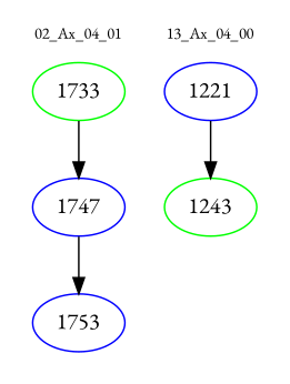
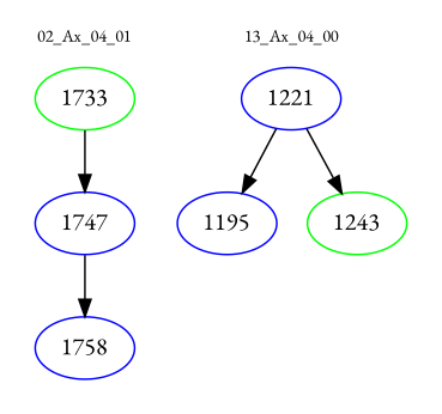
  digraph {
    fontname="EB Garamond"
    node [color=blue fontname="EB Garamond"]
    edge [color=black fontname="EB Garamond"]
    n1 [label=1747]
    n2 [color=green label=1733]
-   n3 [label=1753]
+   n3 [label=1758]
    n4 [label=1221]
+   n5 [label=1195]
    n6 [color=green label=1243]
    subgraph cluster_1 {
      color=white
      fontsize=10
      label="02_Ax_04_01"
      n1
      n2
      n3
    }
    subgraph cluster_2 {
      color=white
      fontsize=10
      label="13_Ax_04_00"
      n4
+     n5
      n6
    }
    n1 -> n3
    n2 -> n1
+   n4 -> n5
    n4 -> n6
  }
